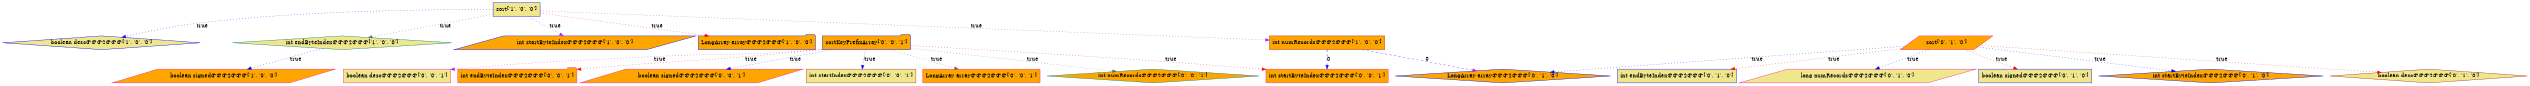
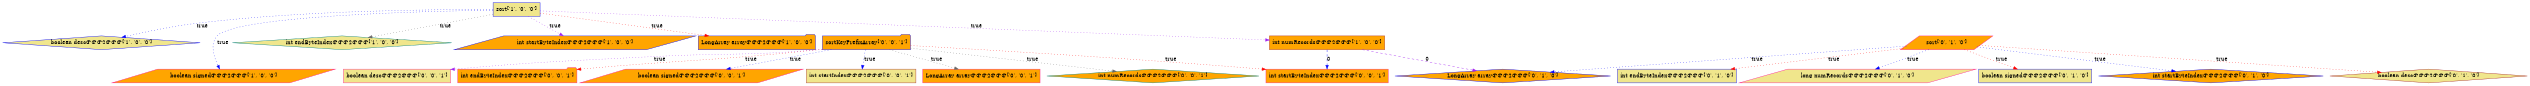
  digraph {
    node [color=blue fillcolor=orange shape=box style=filled]
    edge [color=blue style=dotted]
    n1 [fillcolor=khaki label="boolean desc@@@2@@@['1', '0', '0']" shape=diamond]
    n2 [color=deeppink label="int startByteIndex@@@2@@@['0', '0', '1']"]
    n3 [fillcolor=khaki label="boolean signed@@@2@@@['0', '1', '0']"]
    n4 [label="LongArray array@@@2@@@['0', '1', '0']" shape=diamond]
    n5 [color=deeppink label="int endByteIndex@@@2@@@['0', '0', '1']" shape=folder]
    n6 [label="int startByteIndex@@@2@@@['0', '1', '0']" shape=diamond]
    n7 [color=deeppink label="boolean signed@@@2@@@['1', '0', '0']" shape=parallelogram]
    n8 [color=deeppink label="boolean signed@@@2@@@['0', '0', '1']" shape=parallelogram]
    n9 [color=brown fillcolor=khaki label="int startIndex@@@2@@@['0', '0', '1']"]
    n10 [fillcolor=khaki label="sort['1', '0', '0']"]
    n11 [label="int startByteIndex@@@2@@@['1', '0', '0']" shape=parallelogram]
    n12 [color=teal fillcolor=khaki label="int endByteIndex@@@2@@@['1', '0', '0']" shape=diamond]
    n13 [label="LongArray array@@@2@@@['1', '0', '0']" shape=folder]
    n14 [color=brown label="int numRecords@@@2@@@['1', '0', '0']"]
    n15 [color=brown fillcolor=khaki label="boolean desc@@@2@@@['0', '1', '0']" shape=diamond]
    n16 [fillcolor=khaki label="int endByteIndex@@@2@@@['0', '1', '0']"]
    n17 [color=deeppink fillcolor=khaki label="long numRecords@@@2@@@['0', '1', '0']" shape=parallelogram]
    n18 [color=deeppink label="LongArray array@@@2@@@['0', '0', '1']"]
    n19 [label="sortKeyPrefixArray['0', '0', '1']" shape=folder]
    n20 [color=teal label="int numRecords@@@2@@@['0', '0', '1']" shape=diamond]
    n21 [color=deeppink fillcolor=khaki label="boolean desc@@@2@@@['0', '0', '1']"]
    n22 [color=deeppink label="sort['0', '1', '0']" shape=parallelogram]
    n10 -> n1 [label=true]
-   n12 -> n7 [label=true]
+   n10 -> n7 [label=true]
    n10 -> n11 [color=purple label=true]
    n10 -> n12 [color=gray40 label=true]
    n10 -> n13 [color=red label=true]
    n10 -> n14 [color=purple label=true]
    n14 -> n2 [label=0 style=dashed]
    n14 -> n4 [color=purple label=0 style=dashed]
    n19 -> n2 [color=red label=true]
    n19 -> n5 [color=red label=true]
    n19 -> n8 [label=true]
    n19 -> n9 [label=true]
    n19 -> n18 [color=gray40 label=true]
    n19 -> n20 [color=gray40 label=true]
    n19 -> n21 [color=purple label=true]
    n22 -> n3 [color=red label=true]
    n22 -> n4 [label=true]
    n22 -> n6 [label=true]
    n22 -> n15 [color=red label=true]
    n22 -> n16 [color=red label=true]
    n22 -> n17 [label=true]
  }
